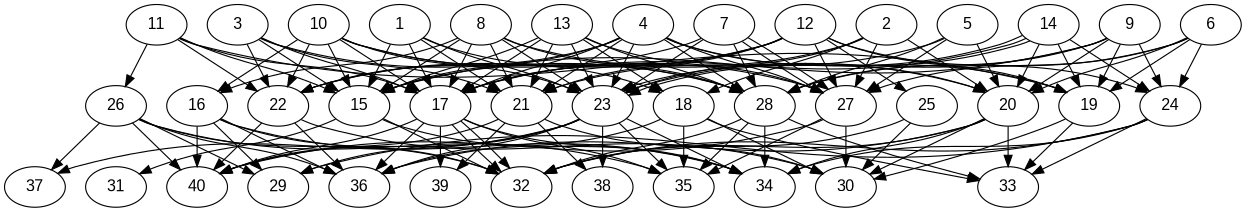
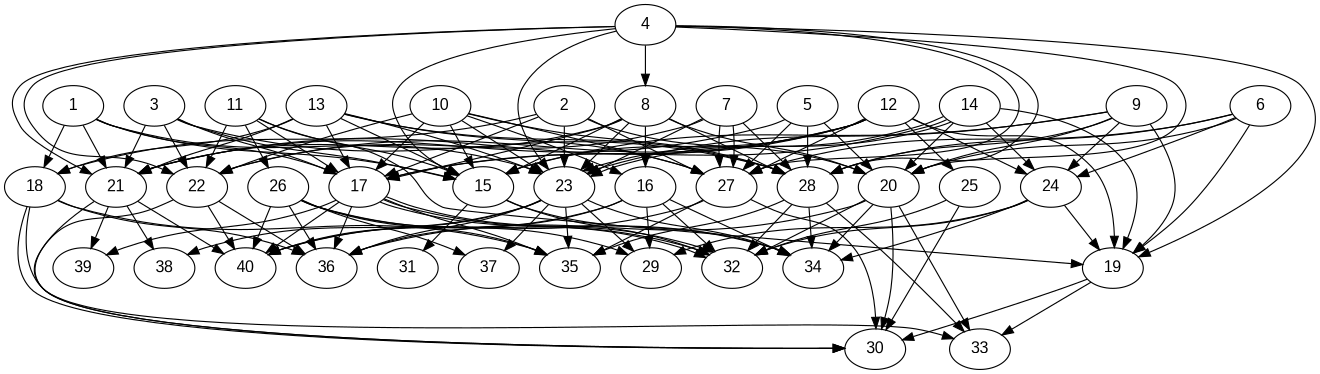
  digraph {
    fontname="Liberation Sans"
    node [alpha=0.03 fontname="Liberation Sans"]
    edge [fontname="Liberation Sans"]
    1 [alpha=0.15 expect_size=25138176]
    15 [alpha=0.00 expect_size=45298688]
    17 [alpha=0.17 expect_size=5486592]
    18 [alpha=0.04 expect_size=39623680]
    21 [alpha=0.05 expect_size=32320512]
    23 [alpha=0.19 expect_size=29861888]
    31 [alpha=0.20 expect_size=51903488]
    32 [alpha=0.02 expect_size=16484352]
    34 [alpha=0.17 expect_size=19377152]
    36 [expect_size=35675136]
    40 [alpha=0.06 expect_size=24428544]
    35 [alpha=0.08 expect_size=50834432]
    39 [alpha=0.10 expect_size=26368000]
    30 [alpha=0.04 expect_size=37695488]
    33 [expect_size=21868544]
    38 [alpha=0.07 expect_size=21665792]
    29 [alpha=0.19 expect_size=48336896]
    37 [alpha=0.18 expect_size=42252288]
    2 [alpha=0.13 expect_size=48486400]
    20 [alpha=0.06 expect_size=36000768]
    27 [alpha=0.11 expect_size=45323264]
    3 [alpha=0.13 expect_size=50936832]
    22 [alpha=0.02 expect_size=16496640]
    28 [alpha=0.02 expect_size=38283264]
    4 [alpha=0.05 expect_size=47064064]
    19 [alpha=0.15 expect_size=36003840]
    5 [alpha=0.07 expect_size=19051520]
    6 [alpha=0.16 expect_size=26405888]
    24 [alpha=0.13 expect_size=17926144]
    7 [alpha=0.14 expect_size=50716672]
    8 [alpha=0.18 expect_size=10506240]
    16 [expect_size=15093760]
    9 [alpha=0.20 expect_size=20499456]
    10 [alpha=0.18 expect_size=23034880]
    26 [expect_size=38096896]
    11 [alpha=0.13 expect_size=31536128]
    12 [alpha=0.06 expect_size=19589120]
    25 [alpha=0.14 expect_size=37675008]
    13 [alpha=0.15 expect_size=51017728]
    14 [alpha=0.08 expect_size=34639872]
    1 -> 15
    1 -> 17
    1 -> 18
    1 -> 21
    1 -> 23
    15 -> 31
    15 -> 32
    15 -> 34
    17 -> 32
    17 -> 32
    17 -> 34
    17 -> 36
    17 -> 40
    17 -> 35
    17 -> 39
    18 -> 36
    18 -> 35
    18 -> 30
    18 -> 33
    21 -> 40
    21 -> 39
    21 -> 30
    21 -> 38
    23 -> 34
    23 -> 36
    23 -> 40
    23 -> 35
    23 -> 38
    23 -> 29
    23 -> 37
    2 -> 17
    2 -> 18
    2 -> 23
    2 -> 20
    2 -> 27
    20 -> 32
    20 -> 34
    20 -> 36
    20 -> 30
    20 -> 33
    27 -> 40
    27 -> 35
    27 -> 30
    3 -> 15
    3 -> 17
    3 -> 21
    3 -> 22
    3 -> 28
    22 -> 36
    22 -> 40
    22 -> 30
    28 -> 32
    28 -> 34
    28 -> 35
    28 -> 33
    4 -> 15
-   4 -> 17
+   4 -> 8
    4 -> 21
    4 -> 23
    4 -> 20
    4 -> 27
    4 -> 22
    4 -> 28
    4 -> 19
    19 -> 30
    19 -> 33
    5 -> 21
    5 -> 20
    5 -> 27
    5 -> 28
    6 -> 20
    6 -> 27
    6 -> 28
    6 -> 19
    6 -> 24
    24 -> 32
    24 -> 34
-   24 -> 33
+   24 -> 19
    24 -> 29
    7 -> 23
    7 -> 27
    7 -> 27
    7 -> 22
    7 -> 28
    8 -> 15
    8 -> 17
    8 -> 21
    8 -> 23
    8 -> 20
    8 -> 28
    8 -> 16
    16 -> 32
    16 -> 34
    16 -> 36
    16 -> 40
    16 -> 29
    9 -> 15
    9 -> 23
    9 -> 20
    9 -> 28
    9 -> 19
    9 -> 24
    10 -> 15
    10 -> 17
    10 -> 23
    10 -> 27
    10 -> 22
    10 -> 28
    10 -> 16
    26 -> 32
    26 -> 36
    26 -> 40
    26 -> 35
    26 -> 29
    26 -> 37
    11 -> 15
    11 -> 17
    11 -> 22
    11 -> 19
    11 -> 26
    12 -> 15
    12 -> 17
    12 -> 21
    12 -> 27
    12 -> 22
    12 -> 19
    12 -> 24
    12 -> 25
    25 -> 32
    25 -> 30
    13 -> 15
    13 -> 17
    13 -> 18
    13 -> 21
    13 -> 23
    13 -> 27
    13 -> 28
    14 -> 17
    14 -> 23
    14 -> 23
    14 -> 20
    14 -> 19
    14 -> 24
  }
